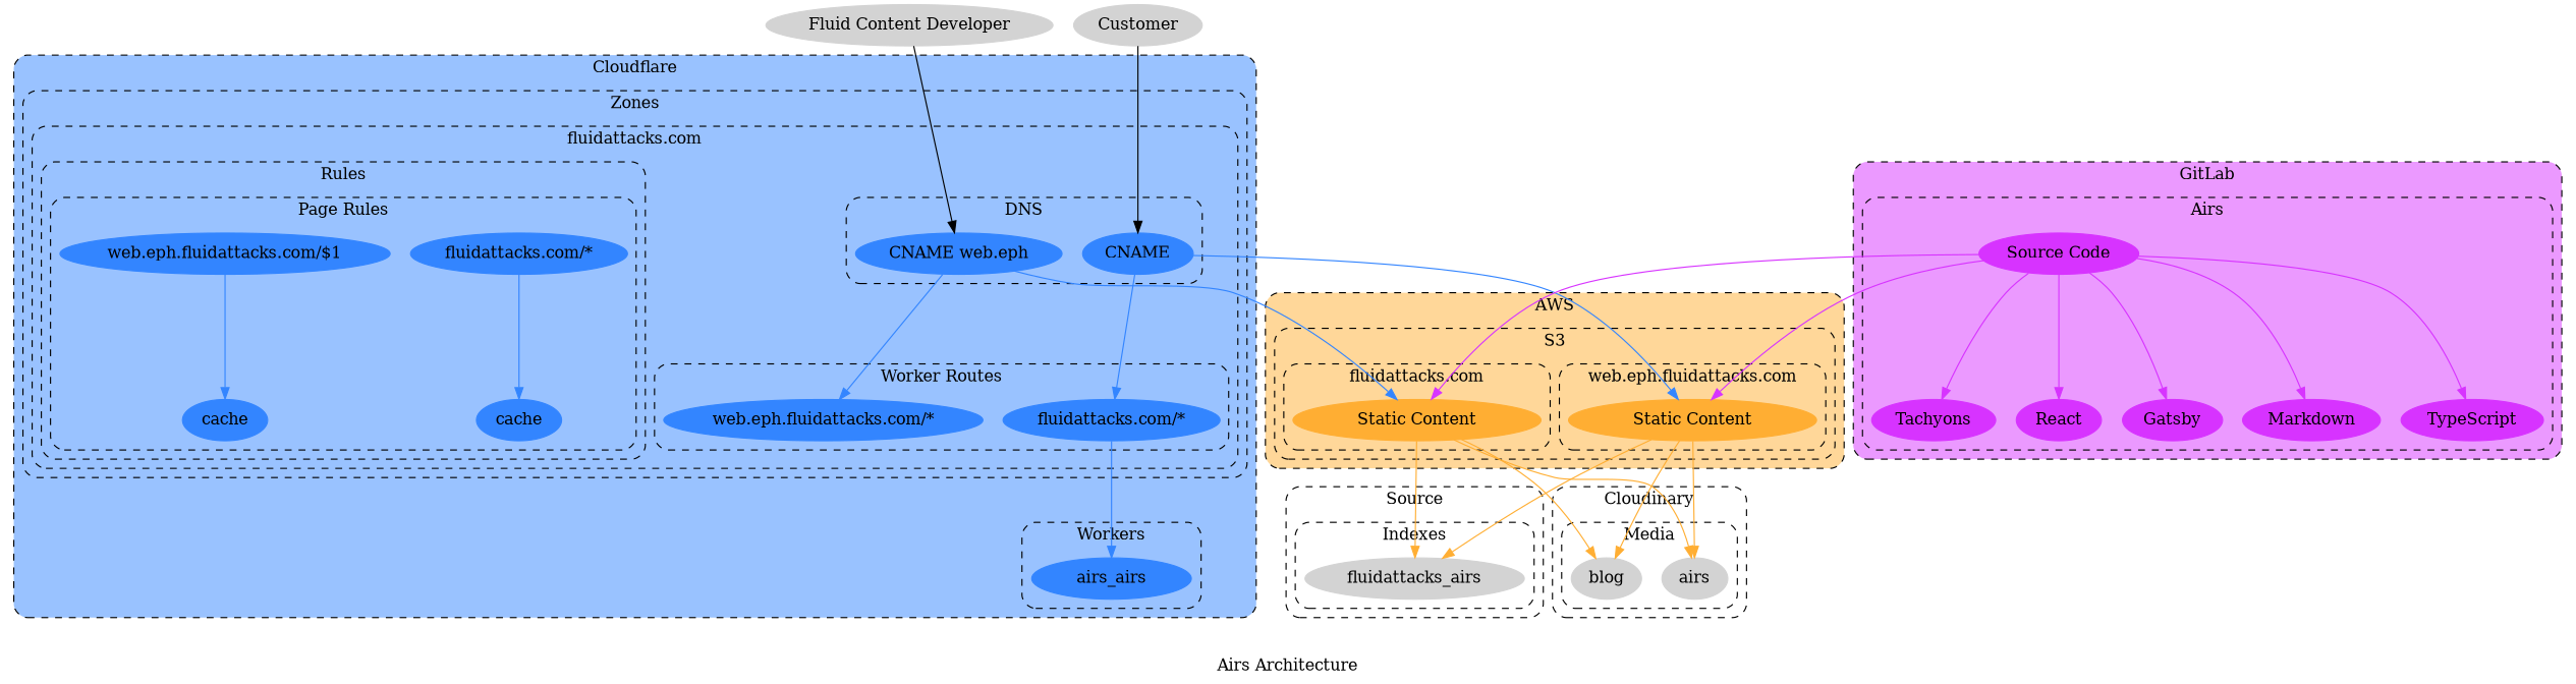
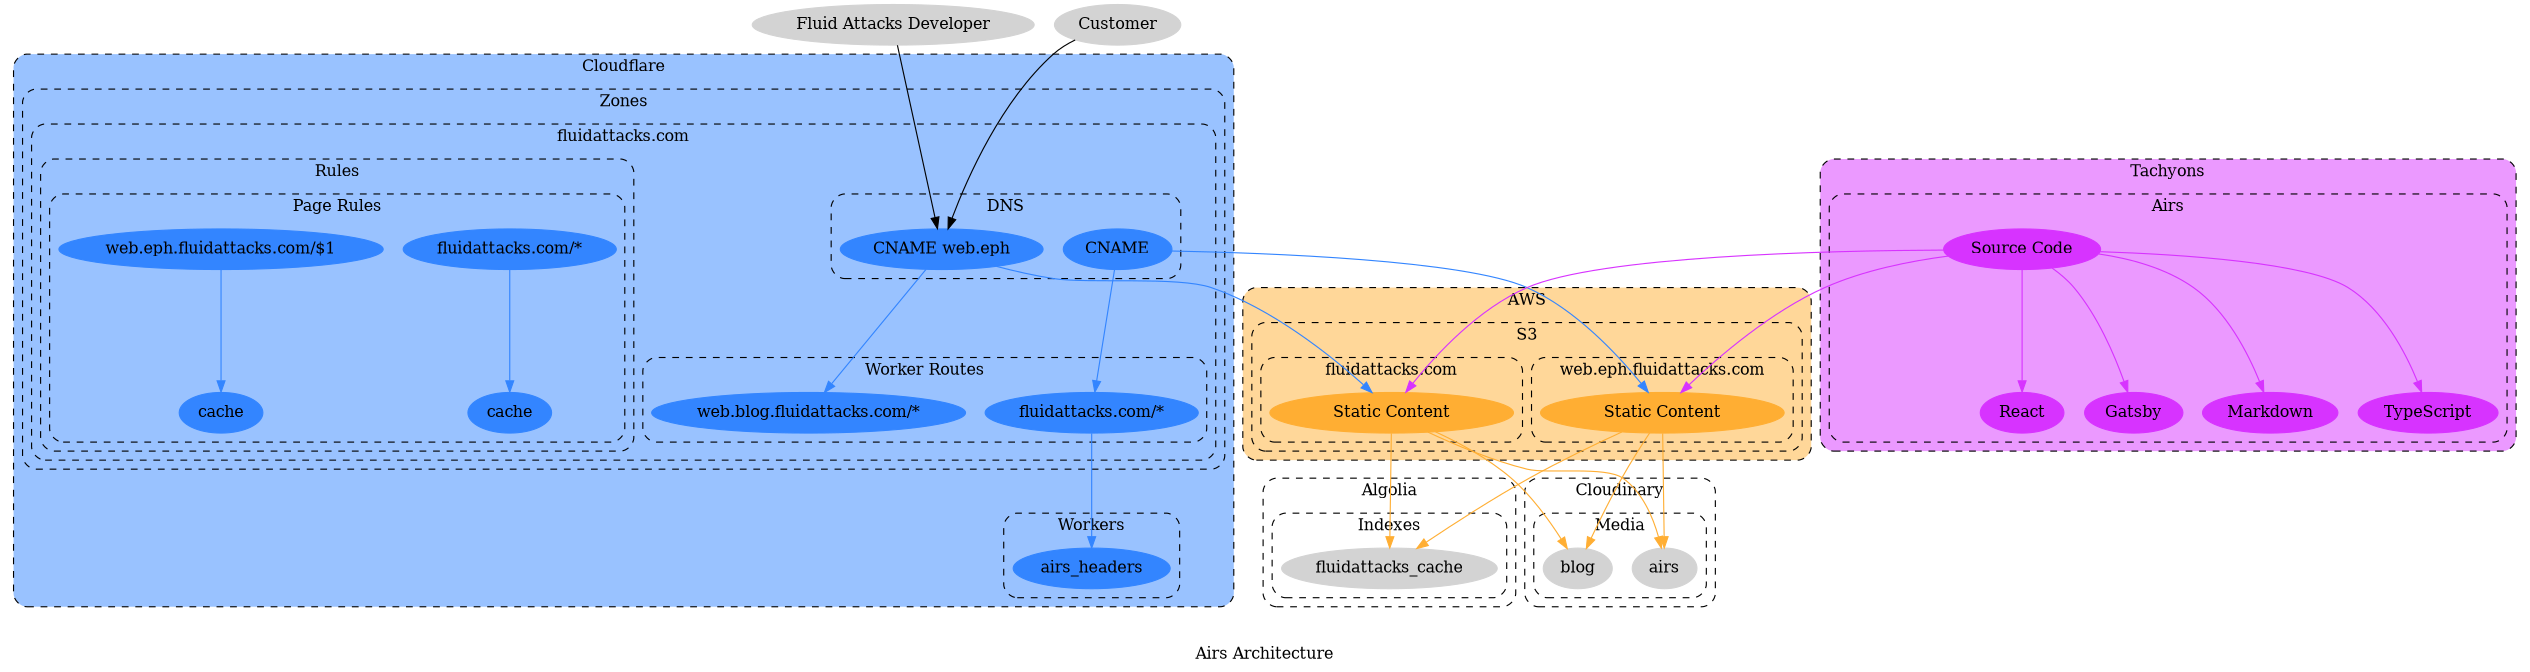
  digraph {
    compound=true
    concentrate=true
    label="Airs Architecture"
    scale=scalexy
    style="dashed,rounded"
    node [color="0.6 0.8 1.0" style=filled]
    edge [color="0.6 0.8 1.0"]
-   n1 [color="/x11/lightgray" label=fluidattacks_airs]
+   n1 [color="/x11/lightgray" label=fluidattacks_cache]
    n2 [color="0.1 0.8 1.0" label="Static Content" width=3.0]
    n3 [color="0.1 0.8 1.0" label="Static Content" width=3.0]
-   n4 [label=airs_airs]
+   n4 [label=airs_headers]
    n5 [label=CNAME]
    n6 [label="CNAME web.eph"]
    n7 [label="fluidattacks.com/*"]
    n8 [label=cache]
    n9 [label="web.eph.fluidattacks.com/$1"]
    n10 [label=cache]
-   n11 [label="web.eph.fluidattacks.com/*"]
+   n11 [label="web.blog.fluidattacks.com/*"]
    n12 [label="fluidattacks.com/*"]
    n13 [color="/x11/lightgray" label=airs]
    n14 [color="/x11/lightgray" label=blog]
    n15 [color="0.8 0.8 1.0" label="Source Code"]
    n16 [color="0.8 0.8 1.0" label=Gatsby]
    n17 [color="0.8 0.8 1.0" label=Markdown]
    n18 [color="0.8 0.8 1.0" label=TypeScript]
-   n19 [color="0.8 0.8 1.0" label=Tachyons]
    n20 [color="0.8 0.8 1.0" label=React]
    n21 [color="/x11/lightgray" label=Customer]
-   n22 [color="/x11/lightgray" label="Fluid Content Developer"]
+   n22 [color="/x11/lightgray" label="Fluid Attacks Developer"]
    subgraph cluster_1 {
      bgcolor="/x11/white"
-     label=Source
+     label=Algolia
      subgraph cluster_2 {
        bgcolor="/x11/white"
        label=Indexes
        n1
      }
    }
    subgraph cluster_3 {
      bgcolor="0.1 0.4 1.0"
      label=AWS
      subgraph cluster_4 {
        bgcolor="0.1 0.4 1.0"
        label=S3
        subgraph cluster_5 {
          bgcolor="0.1 0.4 1.0"
          label="web.eph.fluidattacks.com"
          n2
        }
        subgraph cluster_6 {
          bgcolor="0.1 0.4 1.0"
          label="fluidattacks.com"
          n3
        }
      }
    }
    subgraph cluster_7 {
      bgcolor="0.6 0.4 1.0"
      label=Cloudflare
      subgraph cluster_8 {
        bgcolor="0.6 0.4 1.0"
        label=Workers
        n4
      }
      subgraph cluster_9 {
        bgcolor="0.6 0.4 1.0"
        label=Zones
        subgraph cluster_10 {
          bgcolor="0.6 0.4 1.0"
          label="fluidattacks.com"
          subgraph cluster_11 {
            bgcolor="0.6 0.4 1.0"
            label=DNS
            n5
            n6
          }
          subgraph cluster_12 {
            bgcolor="0.6 0.4 1.0"
            label=Rules
            subgraph cluster_13 {
              bgcolor="0.6 0.4 1.0"
              label="Page Rules"
              n7
              n8
              n9
              n10
            }
          }
          subgraph cluster_14 {
            bgcolor="0.6 0.4 1.0"
            label="Worker Routes"
            n11
            n12
          }
        }
      }
    }
    subgraph cluster_15 {
      bgcolor="/x11/white"
      label=Cloudinary
      subgraph cluster_16 {
        bgcolor="/x11/white"
        label=Media
        n13
        n14
      }
    }
    subgraph cluster_17 {
      bgcolor="0.8 0.4 1.0"
-     label=GitLab
+     label=Tachyons
      subgraph cluster_18 {
        bgcolor="0.8 0.4 1.0"
        label=Airs
        n15
        n16
        n17
        n18
-       n19
        n20
      }
    }
    n2 -> n1 [color="0.1 0.8 1.0"]
    n2 -> n13 [color="0.1 0.8 1.0"]
    n2 -> n14 [color="0.1 0.8 1.0"]
    n3 -> n1 [color="0.1 0.8 1.0"]
    n3 -> n13 [color="0.1 0.8 1.0"]
    n3 -> n14 [color="0.1 0.8 1.0"]
    n5 -> n2
    n5 -> n12
    n6 -> n3
    n6 -> n11
    n7 -> n8
    n9 -> n10
    n12 -> n4
    n15 -> n2 [color="0.8 0.8 1.0"]
    n15 -> n3 [color="0.8 0.8 1.0"]
    n15 -> n16 [color="0.8 0.8 1.0"]
    n15 -> n17 [color="0.8 0.8 1.0"]
    n15 -> n18 [color="0.8 0.8 1.0"]
-   n15 -> n19 [color="0.8 0.8 1.0"]
    n15 -> n20 [color="0.8 0.8 1.0"]
-   n21 -> n5 [color="/x11/black"]
+   n21 -> n6 [color="/x11/black"]
    n22 -> n6 [color="/x11/black"]
  }
